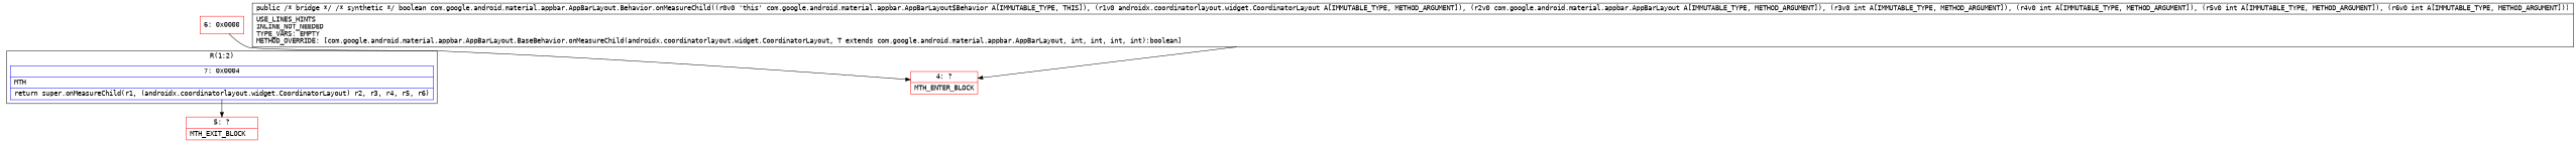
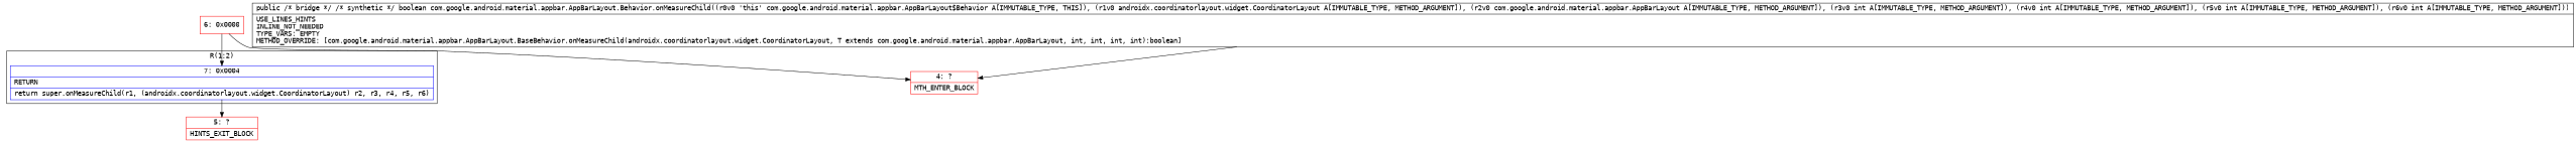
  digraph {
    fontname="DejaVu Sans Mono"
    node [color=red fontname="DejaVu Sans Mono" shape=record]
    edge [fontname="DejaVu Sans Mono"]
-   n1 [color=blue label="{7\:\ 0x0004|MTH\l|return super.onMeasureChild(r1, (androidx.coordinatorlayout.widget.CoordinatorLayout) r2, r3, r4, r5, r6)\l}"]
-   n2 [label="{5\:\ ?|MTH_EXIT_BLOCK\l}"]
+   n1 [color=blue label="{7\:\ 0x0004|RETURN\l|return super.onMeasureChild(r1, (androidx.coordinatorlayout.widget.CoordinatorLayout) r2, r3, r4, r5, r6)\l}"]
+   n2 [label="{5\:\ ?|HINTS_EXIT_BLOCK\l}"]
    n3 [label="{4\:\ ?|MTH_ENTER_BLOCK\l}"]
    n4 [label="{6\:\ 0x0000}"]
    n5 [label="{public \/* bridge *\/ \/* synthetic *\/ boolean com.google.android.material.appbar.AppBarLayout.Behavior.onMeasureChild((r0v0 'this' com.google.android.material.appbar.AppBarLayout$Behavior A[IMMUTABLE_TYPE, THIS]), (r1v0 androidx.coordinatorlayout.widget.CoordinatorLayout A[IMMUTABLE_TYPE, METHOD_ARGUMENT]), (r2v0 com.google.android.material.appbar.AppBarLayout A[IMMUTABLE_TYPE, METHOD_ARGUMENT]), (r3v0 int A[IMMUTABLE_TYPE, METHOD_ARGUMENT]), (r4v0 int A[IMMUTABLE_TYPE, METHOD_ARGUMENT]), (r5v0 int A[IMMUTABLE_TYPE, METHOD_ARGUMENT]), (r6v0 int A[IMMUTABLE_TYPE, METHOD_ARGUMENT]))  | USE_LINES_HINTS\lINLINE_NOT_NEEDED\lTYPE_VARS: EMPTY\lMETHOD_OVERRIDE: [com.google.android.material.appbar.AppBarLayout.BaseBehavior.onMeasureChild(androidx.coordinatorlayout.widget.CoordinatorLayout, T extends com.google.android.material.appbar.AppBarLayout, int, int, int, int):boolean]\l}" color=""]
    subgraph cluster_1 {
      label="R(1:2)"
      n1
    }
    n1 -> n2
+   n4 -> n1
    n4 -> n3
    n5 -> n3
  }
